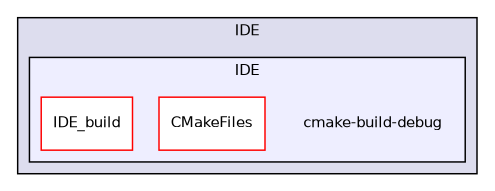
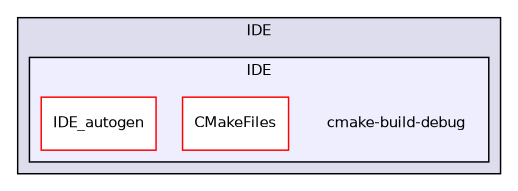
  digraph {
    compound=true
    node [fontname=Helvetica fontsize=10 shape=box color=red fillcolor=white style=filled]
    n1 [label="cmake-build-debug" shape=plaintext color="" fillcolor="" style=""]
    n2 [label=CMakeFiles]
-   n3 [label=IDE_build]
+   n3 [label=IDE_autogen]
    subgraph cluster_1 {
      bgcolor="#ddddee"
      fontname=Helvetica
      fontsize=10
      label=IDE
      pencolor=black
      subgraph cluster_2 {
        bgcolor="#eeeeff"
        fontname=Helvetica
        fontsize=10
        pencolor=black
        n1
        n2
        n3
      }
    }
  }
